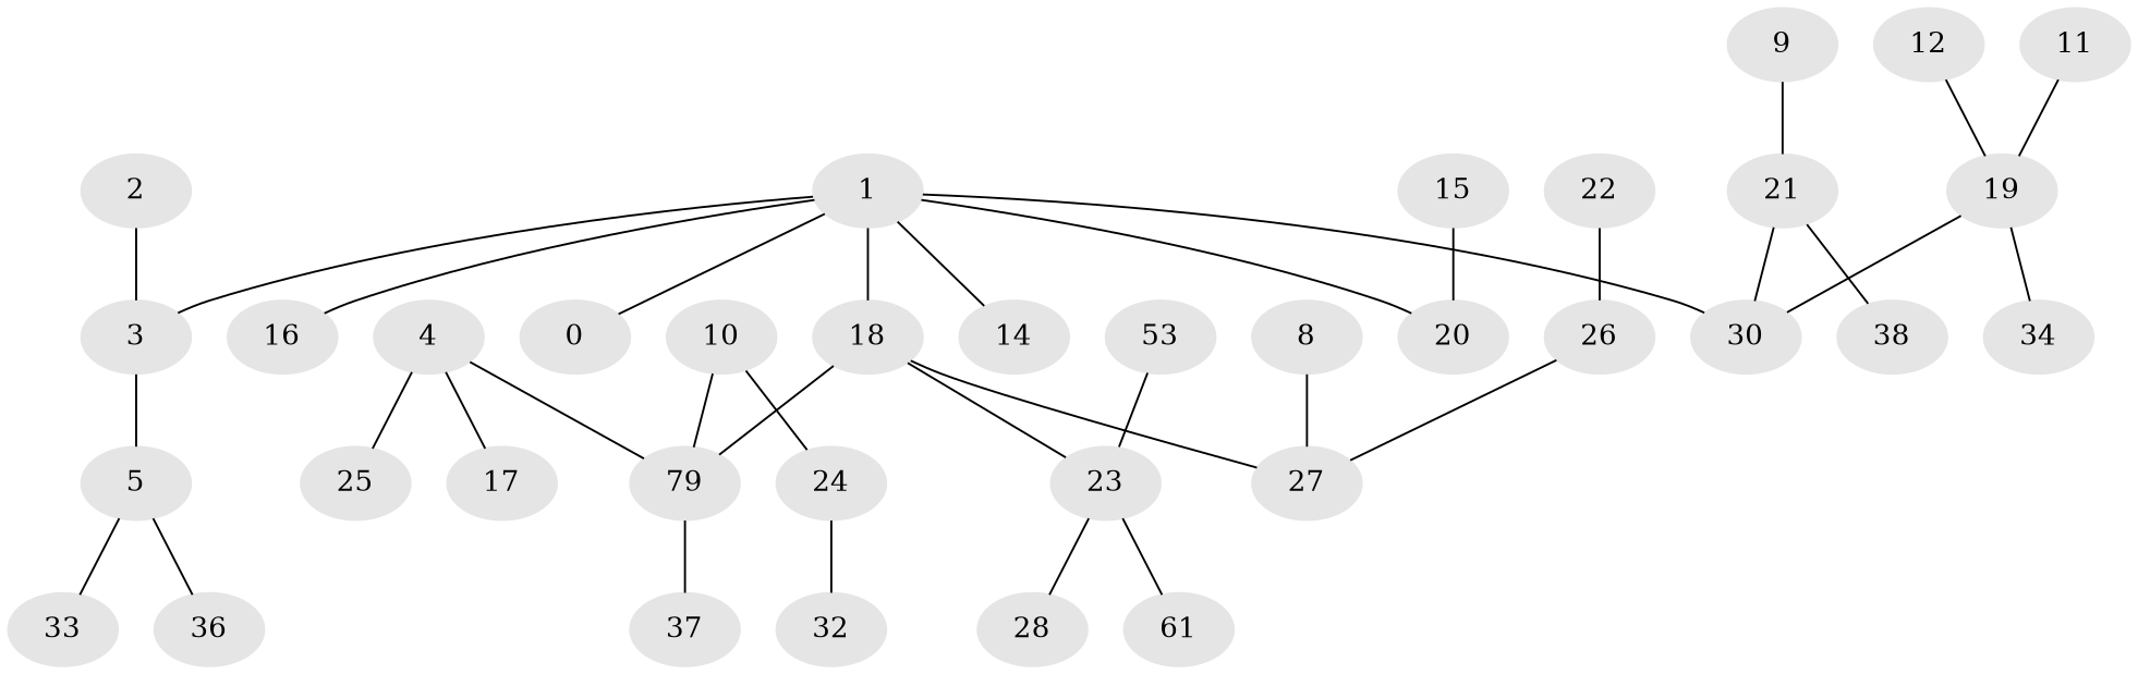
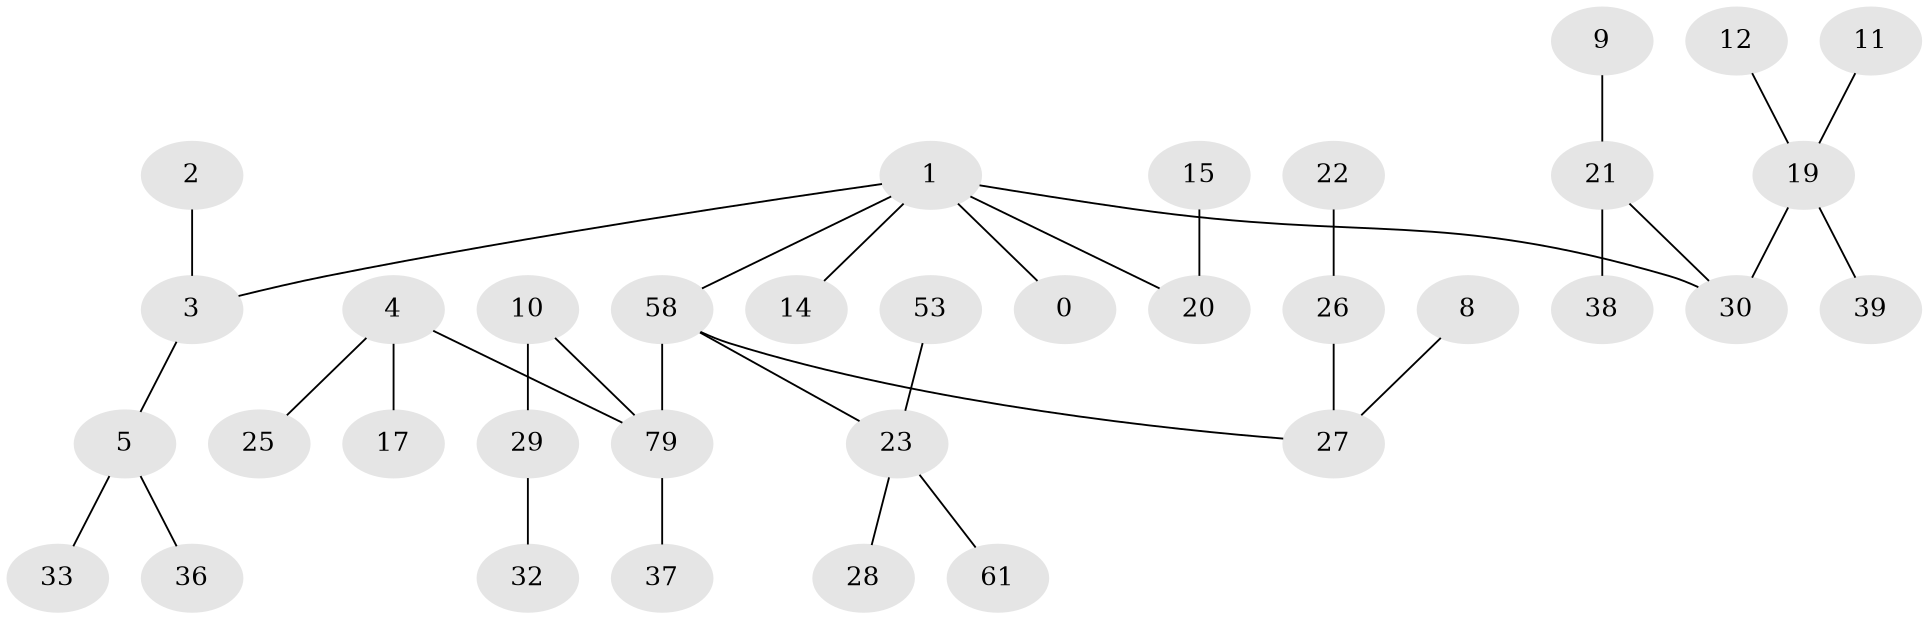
  graph {
    node [color=gray90 style=filled]
    edge [weight=1.0]
    1
    3
    n3 [label=0]
    14
-   16
-   18
+   18 [label=58]
    20
    30
    5
    n10 [label=79]
    27
    23
    2
    33
    36
    4
    17
    25
    37
    8
    9
    21
    38
    10
-   24
+   24 [label=29]
    32
    11
    19
-   34
+   34 [label=39]
    12
    n31 [label=53]
    28
    n33 [label=61]
    15
    22
    26
    1 -- 3
    1 -- n3
    1 -- 14
-   1 -- 16
    1 -- 18
    1 -- 20
    1 -- 30
    3 -- 5
    18 -- n10
    18 -- 27
    18 -- 23
    5 -- 33
    5 -- 36
    n10 -- 37
    23 -- 28
    23 -- n33
    2 -- 3
    4 -- n10
    4 -- 17
    4 -- 25
    8 -- 27
    9 -- 21
    21 -- 30
    21 -- 38
    10 -- n10
    10 -- 24
    24 -- 32
    11 -- 19
    19 -- 30
    19 -- 34
    12 -- 19
    n31 -- 23
    15 -- 20
    22 -- 26
    26 -- 27
  }
